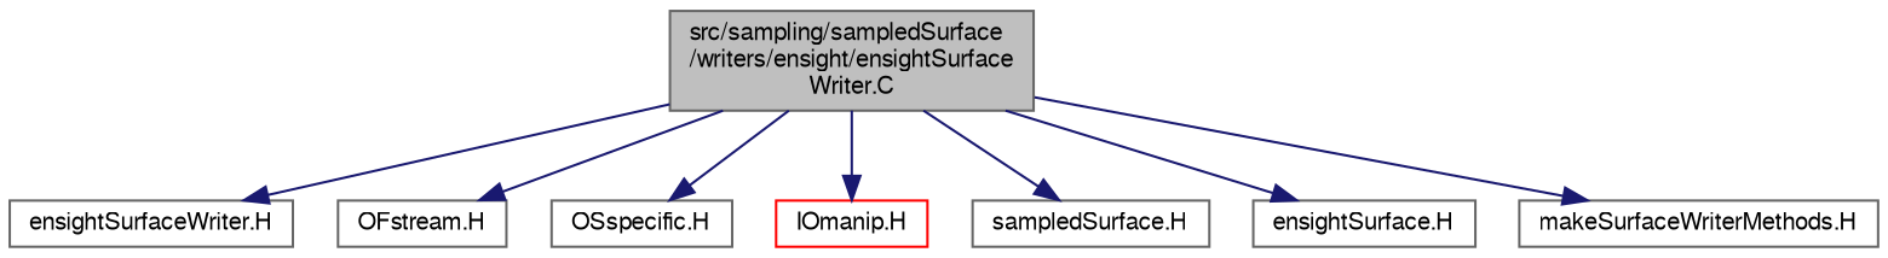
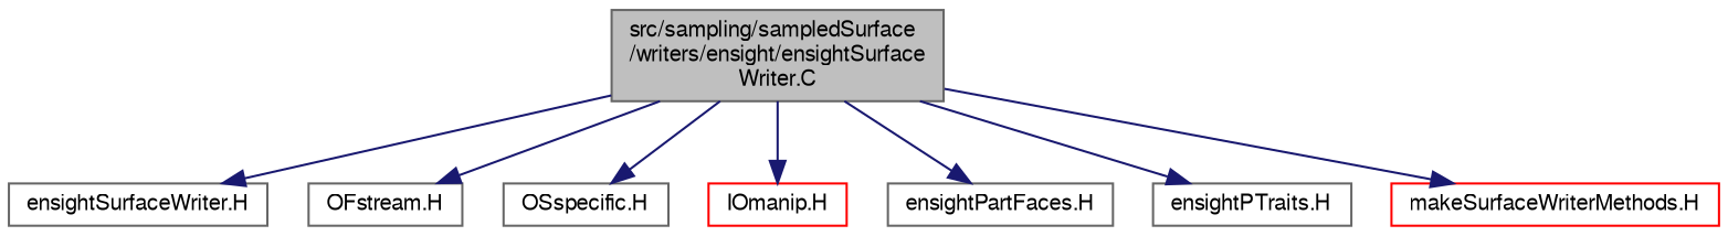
  digraph {
    node [color=gray40 fontname=FreeSans fontsize=10 shape=record]
    edge [color=midnightblue fontname=FreeSans fontsize=10 labelfontname=FreeSans labelfontsize=10 style=solid]
    n1 [fillcolor=grey75 fontcolor=black height=0.2 label="src/sampling/sampledSurface\l/writers/ensight/ensightSurface\lWriter.C" style=filled width=0.4]
    n2 [height=0.2 label="ensightSurfaceWriter.H" width=0.4]
    n3 [height=0.2 label="OFstream.H" width=0.4]
    n4 [height=0.2 label="OSspecific.H" width=0.4]
    n5 [color=red height=0.2 label="IOmanip.H" width=0.4]
-   n6 [height=0.2 label="sampledSurface.H" width=0.4]
-   n7 [height=0.2 label="ensightSurface.H" width=0.4]
-   n8 [height=0.2 label="makeSurfaceWriterMethods.H" width=0.4]
+   n6 [height=0.2 label="ensightPartFaces.H" width=0.4]
+   n7 [height=0.2 label="ensightPTraits.H" width=0.4]
+   n8 [color=red height=0.2 label="makeSurfaceWriterMethods.H" width=0.4]
    n1 -> n2
    n1 -> n3
    n1 -> n4
    n1 -> n5
    n1 -> n6
    n1 -> n7
    n1 -> n8
  }
